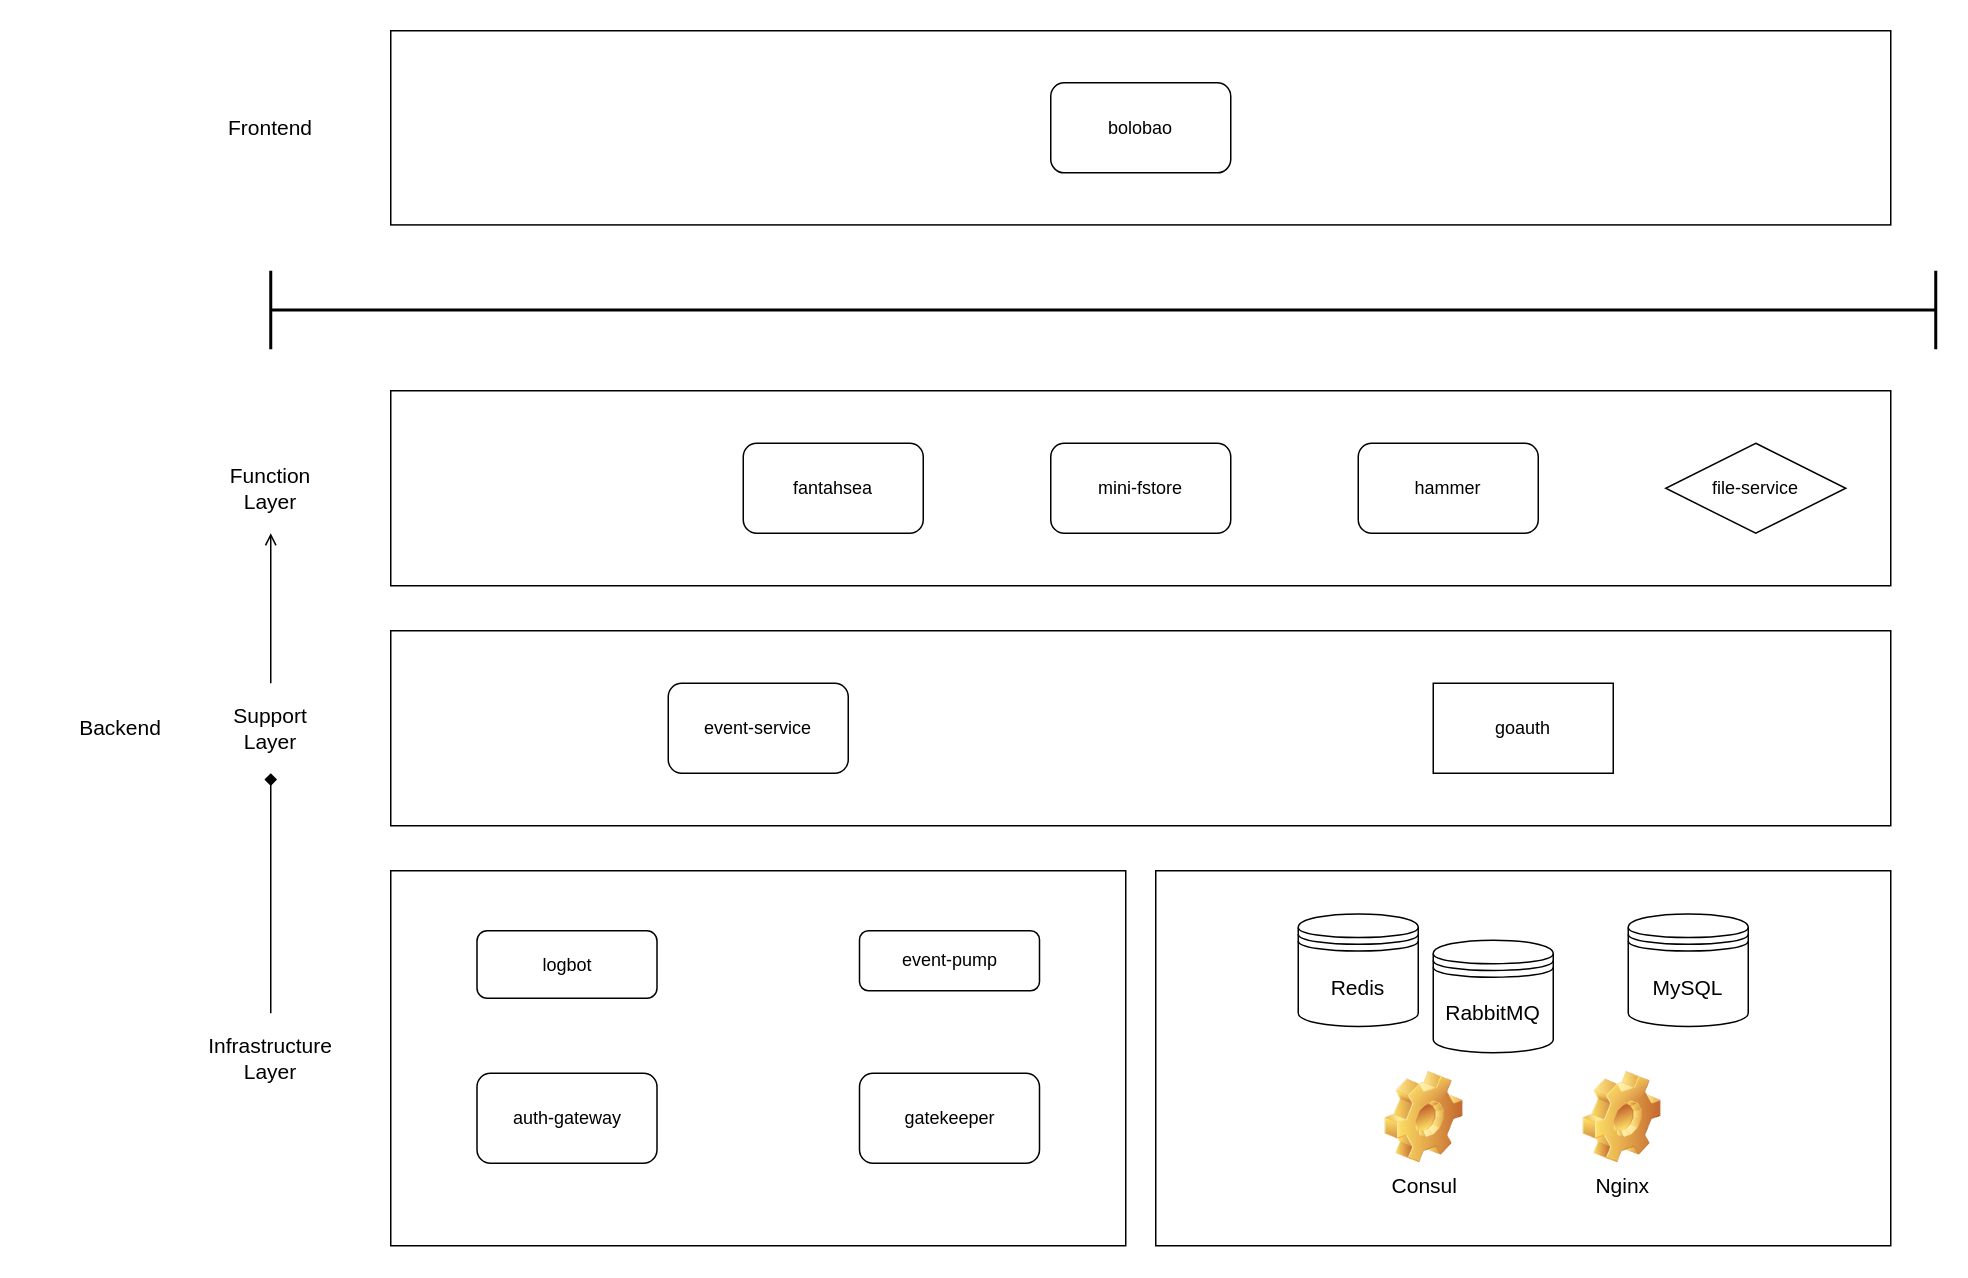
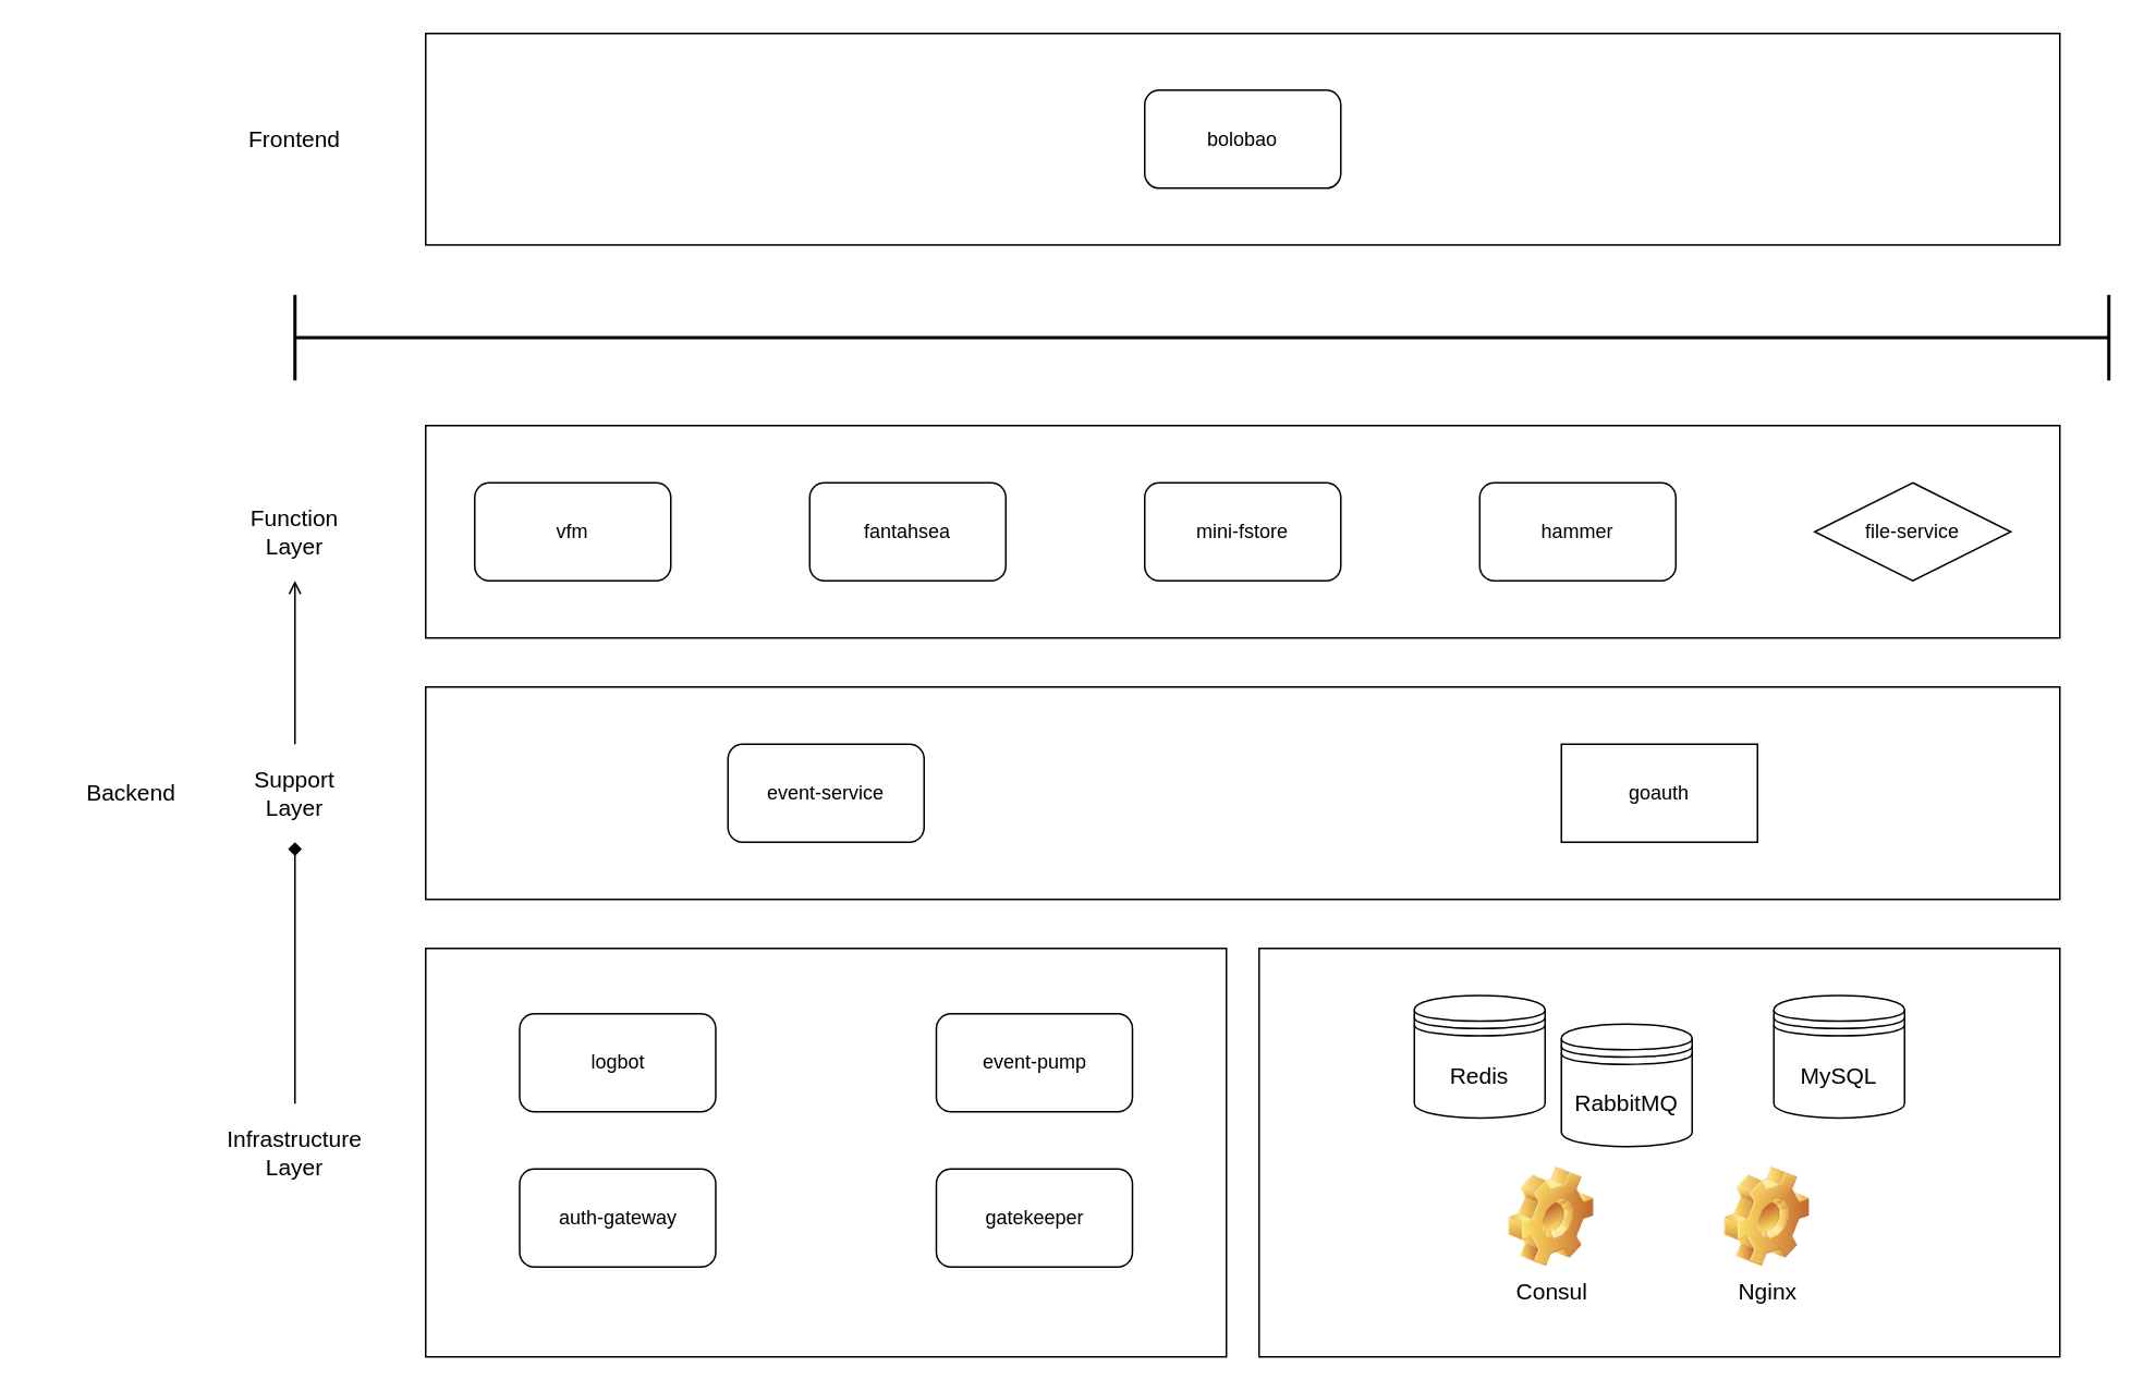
  <mxCell id="0" />
  <mxCell id="1" parent="0" />
  <mxCell id="2" value="" style="rounded=0;whiteSpace=wrap;html=1;fillColor=none;" vertex="1" parent="1"><mxGeometry x="770" y="580" width="490" height="250" as="geometry" /></mxCell>
  <mxCell id="3" value="" style="rounded=0;whiteSpace=wrap;html=1;fillColor=none;" vertex="1" parent="1"><mxGeometry x="260" y="580" width="490" height="250" as="geometry" /></mxCell>
- <mxCell id="4" value="logbot" style="rounded=1;whiteSpace=wrap;html=1;fillColor=none;" vertex="1" parent="1"><mxGeometry x="317.5" y="620" width="120" height="45" as="geometry" /></mxCell>
+ <mxCell id="4" value="logbot" style="rounded=1;whiteSpace=wrap;html=1;fillColor=none;" vertex="1" parent="1"><mxGeometry x="317.5" y="620" width="120" height="60" as="geometry" /></mxCell>
  <mxCell id="5" value="gatekeeper" style="rounded=1;whiteSpace=wrap;html=1;fillColor=none;" vertex="1" parent="1"><mxGeometry x="572.5" y="715" width="120" height="60" as="geometry" /></mxCell>
- <mxCell id="6" value="event-pump" style="rounded=1;whiteSpace=wrap;html=1;fillColor=none;" vertex="1" parent="1"><mxGeometry x="572.5" y="620" width="120" height="40" as="geometry" /></mxCell>
+ <mxCell id="6" value="event-pump" style="rounded=1;whiteSpace=wrap;html=1;fillColor=none;" vertex="1" parent="1"><mxGeometry x="572.5" y="620" width="120" height="60" as="geometry" /></mxCell>
  <mxCell id="7" value="" style="edgeStyle=orthogonalEdgeStyle;rounded=0;orthogonalLoop=1;jettySize=auto;html=1;fontSize=14;endArrow=diamond;" edge="1" parent="1" source="8" target="13"><mxGeometry relative="1" as="geometry" /></mxCell>
  <mxCell id="8" value="Infrastructure&lt;br style=&quot;font-size: 14px;&quot;&gt;Layer" style="text;html=1;strokeColor=none;fillColor=none;align=center;verticalAlign=middle;whiteSpace=wrap;rounded=0;fontSize=14;" vertex="1" parent="1"><mxGeometry x="120" y="675" width="120" height="60" as="geometry" /></mxCell>
  <mxCell id="9" value="" style="rounded=0;whiteSpace=wrap;html=1;fillColor=none;" vertex="1" parent="1"><mxGeometry x="260" y="420" width="1000" height="130" as="geometry" /></mxCell>
  <mxCell id="10" value="event-service" style="rounded=1;whiteSpace=wrap;html=1;fillColor=none;" vertex="1" parent="1"><mxGeometry x="445" y="455" width="120" height="60" as="geometry" /></mxCell>
  <mxCell id="11" value="goauth" style="whiteSpace=wrap;html=1;fillColor=none;rounded=0;" vertex="1" parent="1"><mxGeometry x="955" y="455" width="120" height="60" as="geometry" /></mxCell>
  <mxCell id="12" value="" style="edgeStyle=orthogonalEdgeStyle;rounded=0;orthogonalLoop=1;jettySize=auto;html=1;fontSize=14;endArrow=open;" edge="1" parent="1" source="13" target="14"><mxGeometry relative="1" as="geometry" /></mxCell>
  <mxCell id="13" value="Support&lt;br style=&quot;font-size: 14px&quot;&gt;Layer" style="text;html=1;strokeColor=none;fillColor=none;align=center;verticalAlign=middle;whiteSpace=wrap;rounded=0;fontSize=14;" vertex="1" parent="1"><mxGeometry x="120" y="455" width="120" height="60" as="geometry" /></mxCell>
  <mxCell id="14" value="Function&lt;br style=&quot;font-size: 14px&quot;&gt;Layer" style="text;html=1;strokeColor=none;fillColor=none;align=center;verticalAlign=middle;whiteSpace=wrap;rounded=0;fontSize=14;" vertex="1" parent="1"><mxGeometry x="120" y="295" width="120" height="60" as="geometry" /></mxCell>
  <mxCell id="15" value="" style="rounded=0;whiteSpace=wrap;html=1;fillColor=none;" vertex="1" parent="1"><mxGeometry x="260" y="260" width="1000" height="130" as="geometry" /></mxCell>
+ <mxCell id="16" value="vfm" style="rounded=1;whiteSpace=wrap;html=1;fillColor=none;verticalAlign=middle;align=center;" vertex="1" parent="1"><mxGeometry x="290" y="295" width="120" height="60" as="geometry" /></mxCell>
  <mxCell id="17" value="fantahsea" style="rounded=1;whiteSpace=wrap;html=1;fillColor=none;verticalAlign=middle;align=center;" vertex="1" parent="1"><mxGeometry x="495" y="295" width="120" height="60" as="geometry" /></mxCell>
  <mxCell id="18" value="mini-fstore" style="rounded=1;whiteSpace=wrap;html=1;fillColor=none;verticalAlign=middle;align=center;" vertex="1" parent="1"><mxGeometry x="700" y="295" width="120" height="60" as="geometry" /></mxCell>
  <mxCell id="19" value="hammer" style="rounded=1;whiteSpace=wrap;html=1;fillColor=none;verticalAlign=middle;align=center;" vertex="1" parent="1"><mxGeometry x="905" y="295" width="120" height="60" as="geometry" /></mxCell>
  <mxCell id="20" value="auth-gateway" style="rounded=1;whiteSpace=wrap;html=1;fillColor=none;" vertex="1" parent="1"><mxGeometry x="317.5" y="715" width="120" height="60" as="geometry" /></mxCell>
  <mxCell id="21" value="file-service" style="rhombus;whiteSpace=wrap;html=1;fillColor=none;verticalAlign=middle;align=center;" vertex="1" parent="1"><mxGeometry x="1110" y="295" width="120" height="60" as="geometry" /></mxCell>
  <mxCell id="22" value="" style="rounded=0;whiteSpace=wrap;html=1;fillColor=none;" vertex="1" parent="1"><mxGeometry x="260" y="20" width="1000" height="129.44" as="geometry" /></mxCell>
  <mxCell id="23" value="bolobao" style="rounded=1;whiteSpace=wrap;html=1;fillColor=none;verticalAlign=middle;align=center;" vertex="1" parent="1"><mxGeometry x="700" y="54.72" width="120" height="60" as="geometry" /></mxCell>
  <mxCell id="24" value="Redis" style="shape=datastore;whiteSpace=wrap;html=1;fontSize=14;fillColor=none;align=center;verticalAlign=middle;" vertex="1" parent="1"><mxGeometry x="865" y="608.75" width="80" height="75" as="geometry" /></mxCell>
  <mxCell id="25" value="Nginx" style="shape=image;html=1;verticalLabelPosition=bottom;verticalAlign=top;imageAspect=1;aspect=fixed;image=img/clipart/Gear_128x128.png;fontSize=14;fillColor=none;" vertex="1" parent="1"><mxGeometry x="1055" y="714" width="52" height="61" as="geometry" /></mxCell>
  <mxCell id="26" value="MySQL" style="shape=datastore;whiteSpace=wrap;html=1;fontSize=14;fillColor=none;align=center;verticalAlign=middle;" vertex="1" parent="1"><mxGeometry x="1085" y="608.75" width="80" height="75" as="geometry" /></mxCell>
  <mxCell id="27" value="RabbitMQ" style="shape=datastore;whiteSpace=wrap;html=1;fontSize=14;fillColor=none;align=center;verticalAlign=middle;" vertex="1" parent="1"><mxGeometry x="955" y="626.25" width="80" height="75" as="geometry" /></mxCell>
  <mxCell id="28" value="Consul" style="shape=image;html=1;verticalLabelPosition=bottom;verticalAlign=top;imageAspect=1;aspect=fixed;image=img/clipart/Gear_128x128.png;fontSize=14;fillColor=none;" vertex="1" parent="1"><mxGeometry x="923" y="714" width="52" height="61" as="geometry" /></mxCell>
  <mxCell id="29" value="Frontend" style="text;html=1;strokeColor=none;fillColor=none;align=center;verticalAlign=middle;whiteSpace=wrap;rounded=0;fontSize=14;" vertex="1" parent="1"><mxGeometry x="120" y="54.72" width="120" height="60" as="geometry" /></mxCell>
  <mxCell id="30" value="" style="shape=crossbar;whiteSpace=wrap;html=1;rounded=1;fontSize=14;fillColor=none;align=center;verticalAlign=middle;strokeWidth=2;" vertex="1" parent="1"><mxGeometry x="180" y="180" width="1110" height="52.36" as="geometry" /></mxCell>
  <mxCell id="31" value="Backend" style="text;html=1;strokeColor=none;fillColor=none;align=center;verticalAlign=middle;whiteSpace=wrap;rounded=0;fontSize=14;" vertex="1" parent="1"><mxGeometry x="20" y="455" width="120" height="60" as="geometry" /></mxCell>
